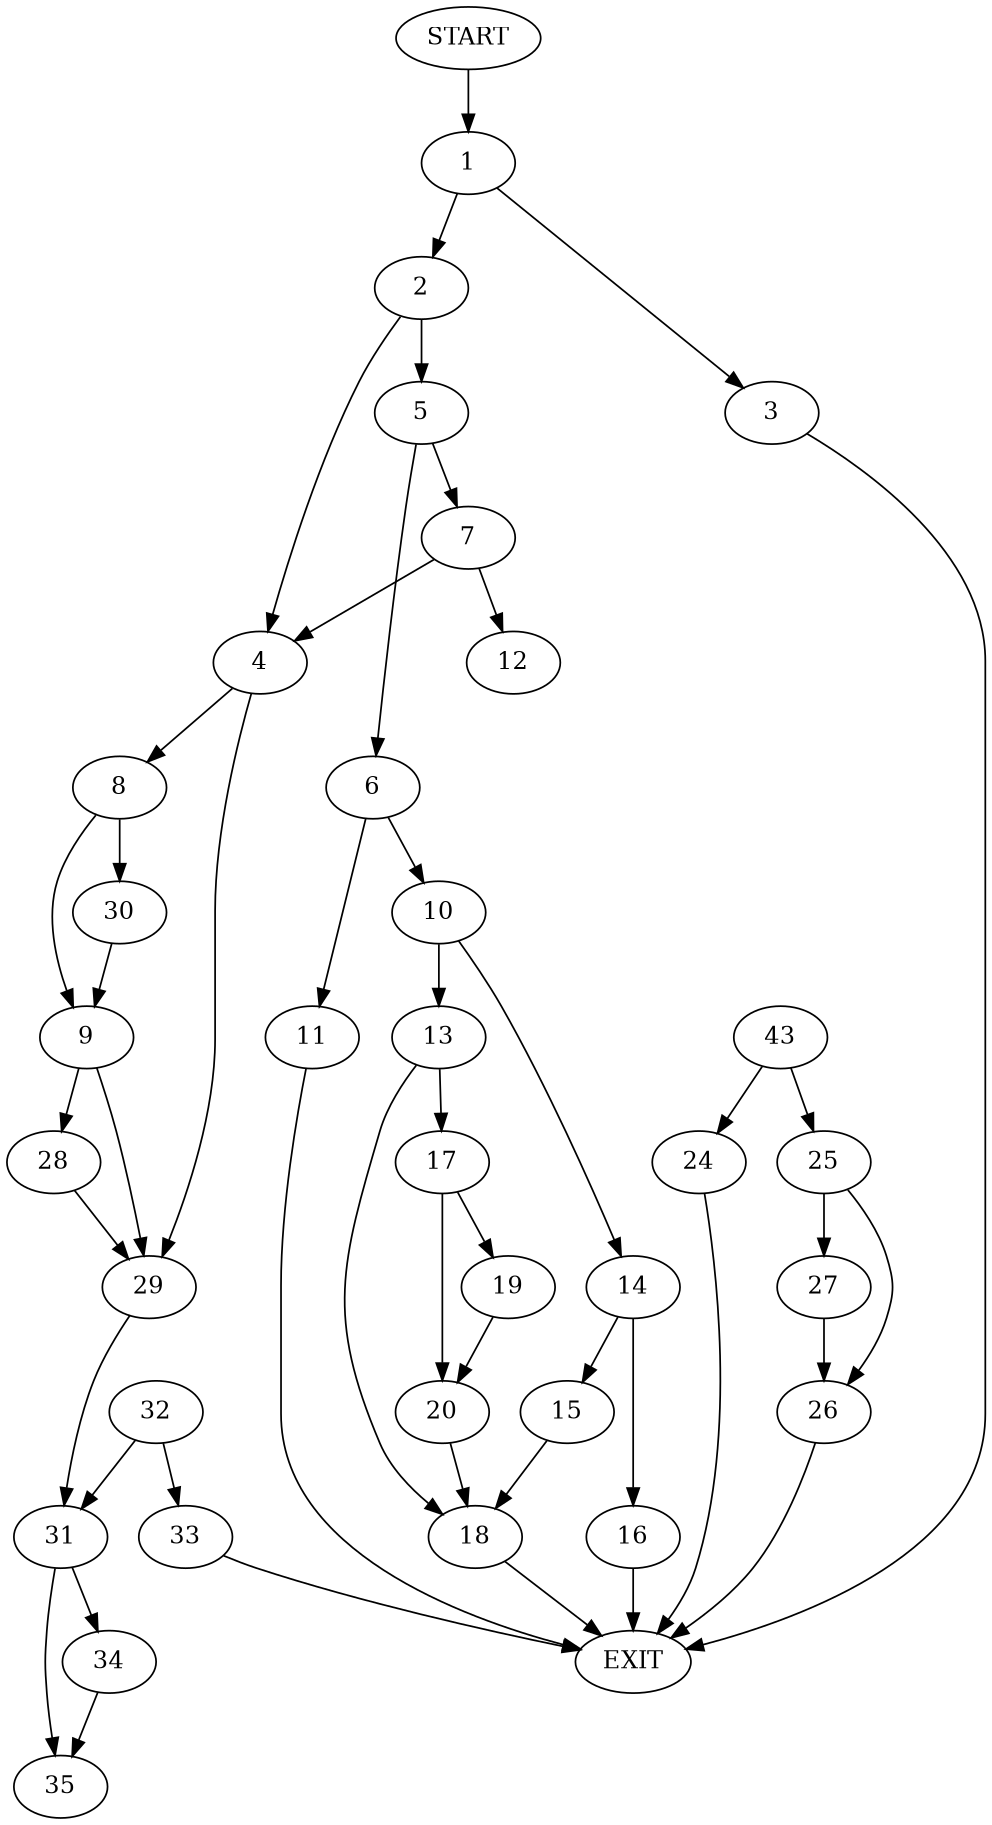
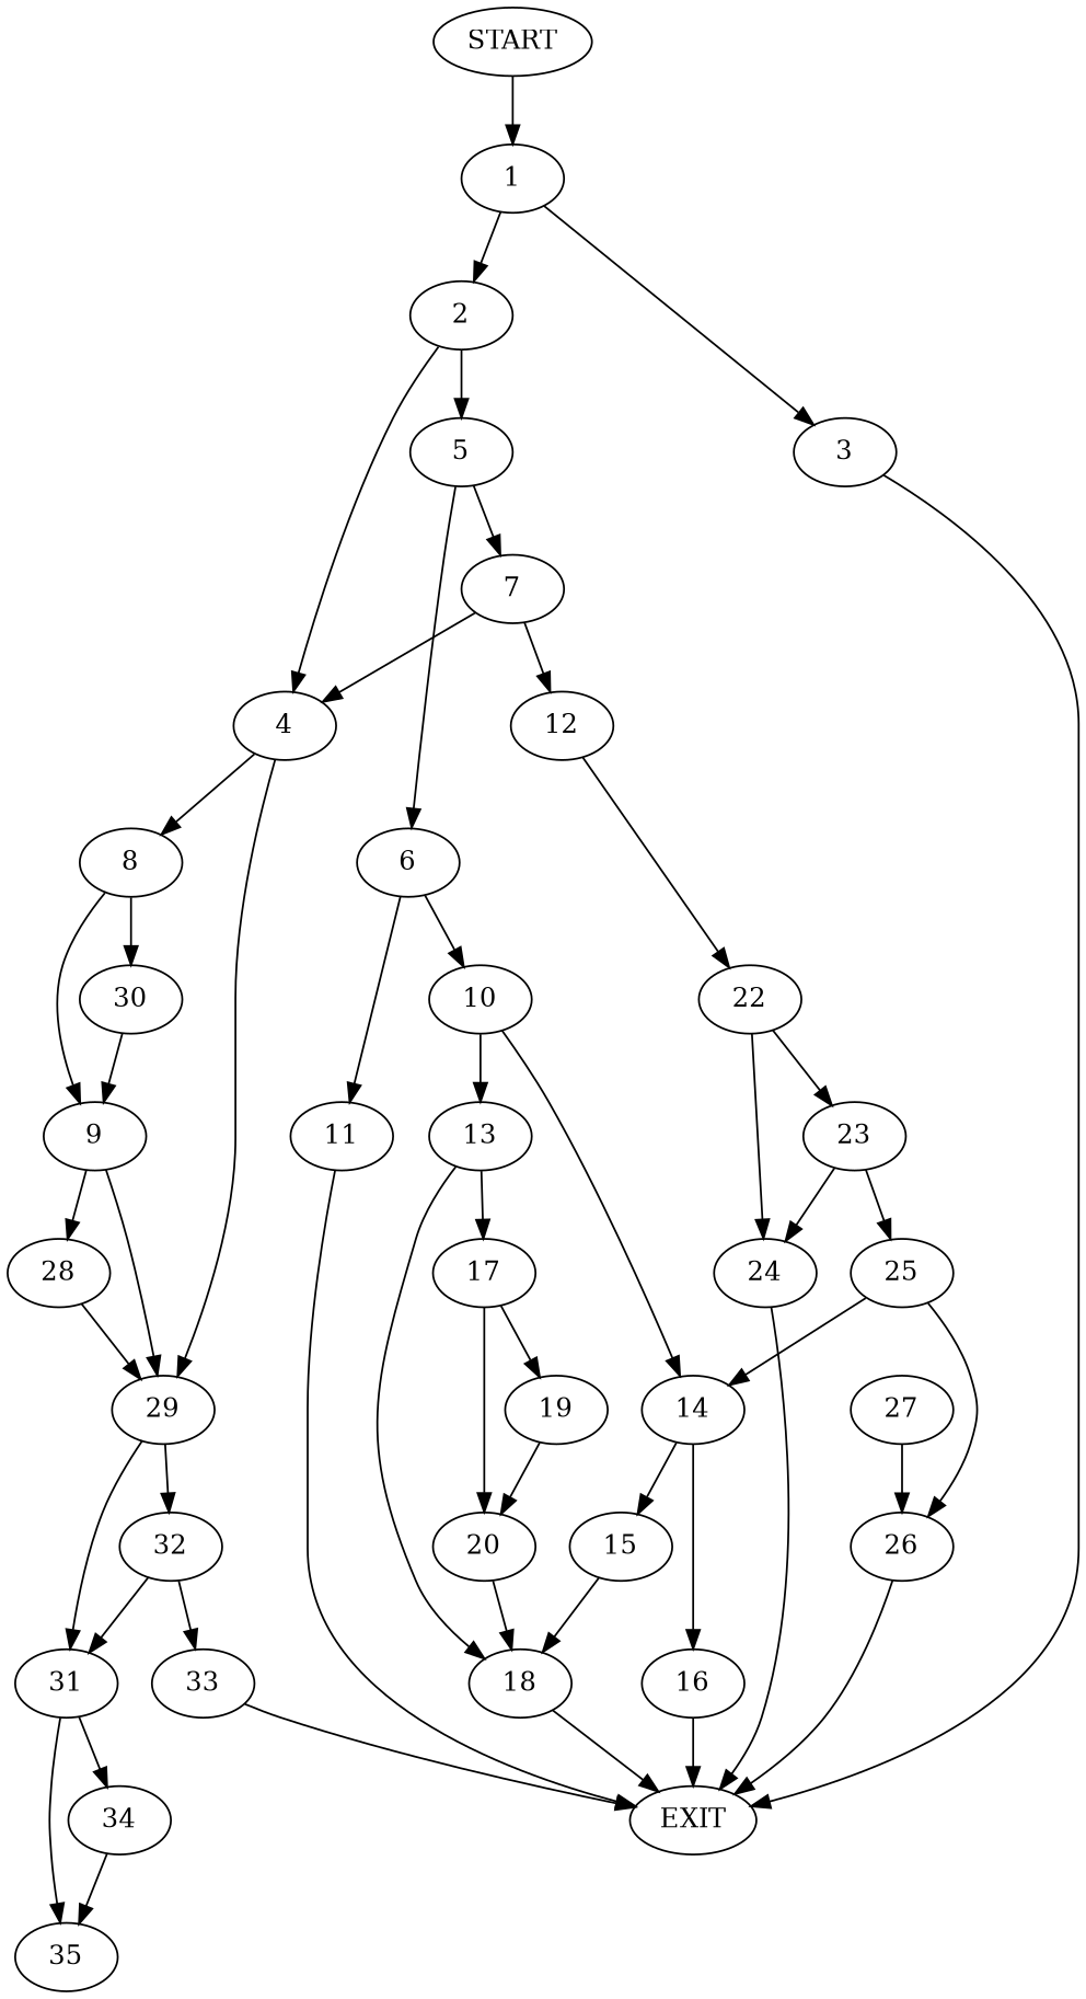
  digraph {
    n1 [label=START]
    1
    2
    3
    n5 [label=EXIT]
    4
    5
    8
    29
    6
    7
    9
    30
    28
    10
    11
    12
    13
    14
+   22
    31
    32
    17
    18
    15
    16
-   23 [label=43]
+   23
    24
    19
    20
    25
    26
    27
    33
    34
    35
    n1 -> 1
    1 -> 2
    1 -> 3
    2 -> 4
    2 -> 5
    3 -> n5
    4 -> 8
    4 -> 29
    5 -> 6
    5 -> 7
    8 -> 9
    8 -> 30
    29 -> 31
+   29 -> 32
    6 -> 10
    6 -> 11
    7 -> 4
    7 -> 12
    9 -> 29
    9 -> 28
    30 -> 9
    28 -> 29
    10 -> 13
    10 -> 14
    11 -> n5
+   12 -> 22
    13 -> 17
    13 -> 18
    14 -> 15
    14 -> 16
+   22 -> 23
+   22 -> 24
    31 -> 34
    31 -> 35
    32 -> 31
    32 -> 33
    17 -> 19
    17 -> 20
    18 -> n5
    15 -> 18
    16 -> n5
    23 -> 24
    23 -> 25
    24 -> n5
    19 -> 20
    20 -> 18
    25 -> 26
-   25 -> 27
+   25 -> 14
    26 -> n5
    27 -> 26
    33 -> n5
    34 -> 35
  }
